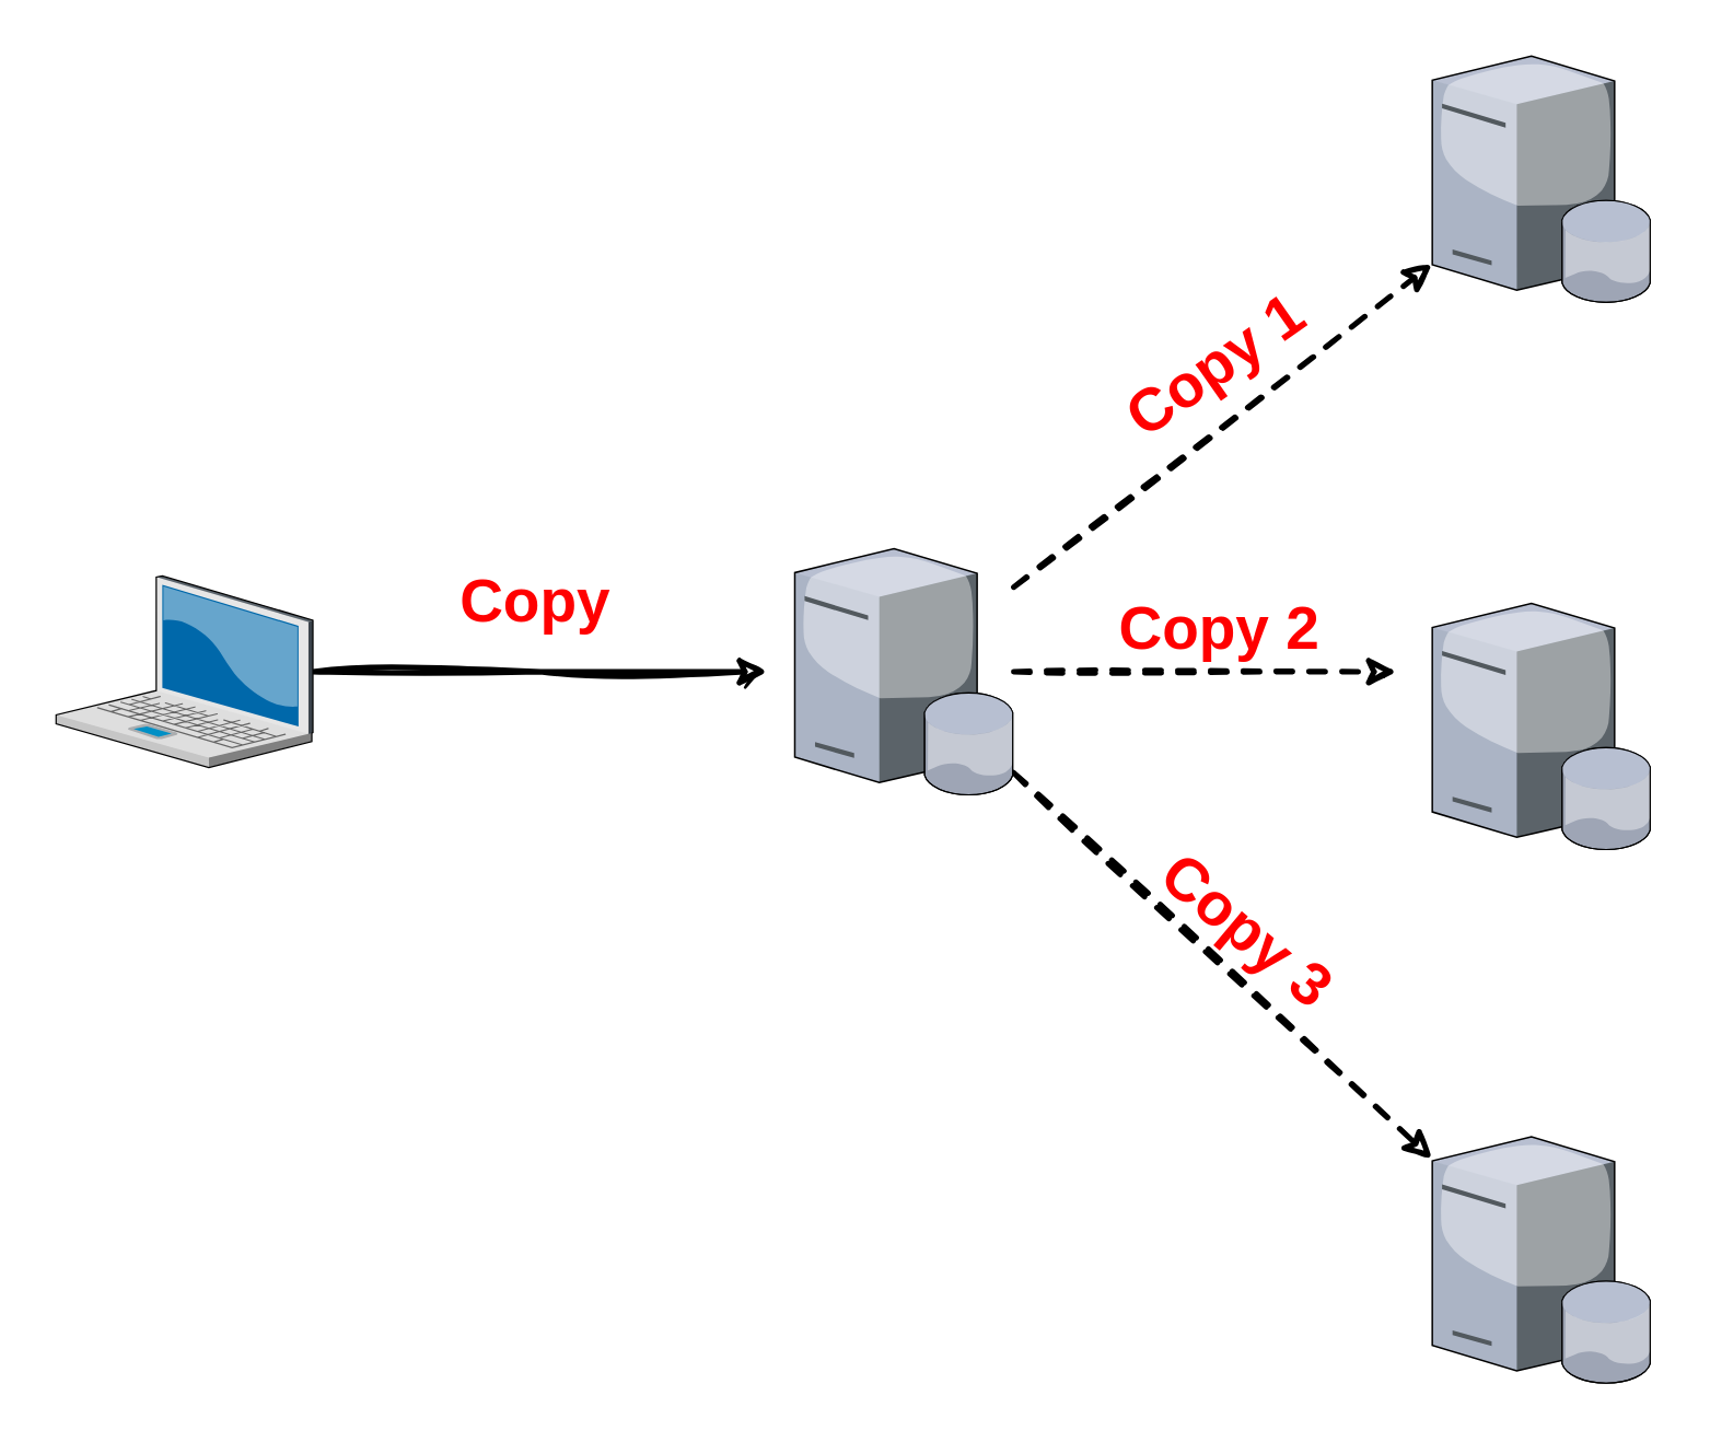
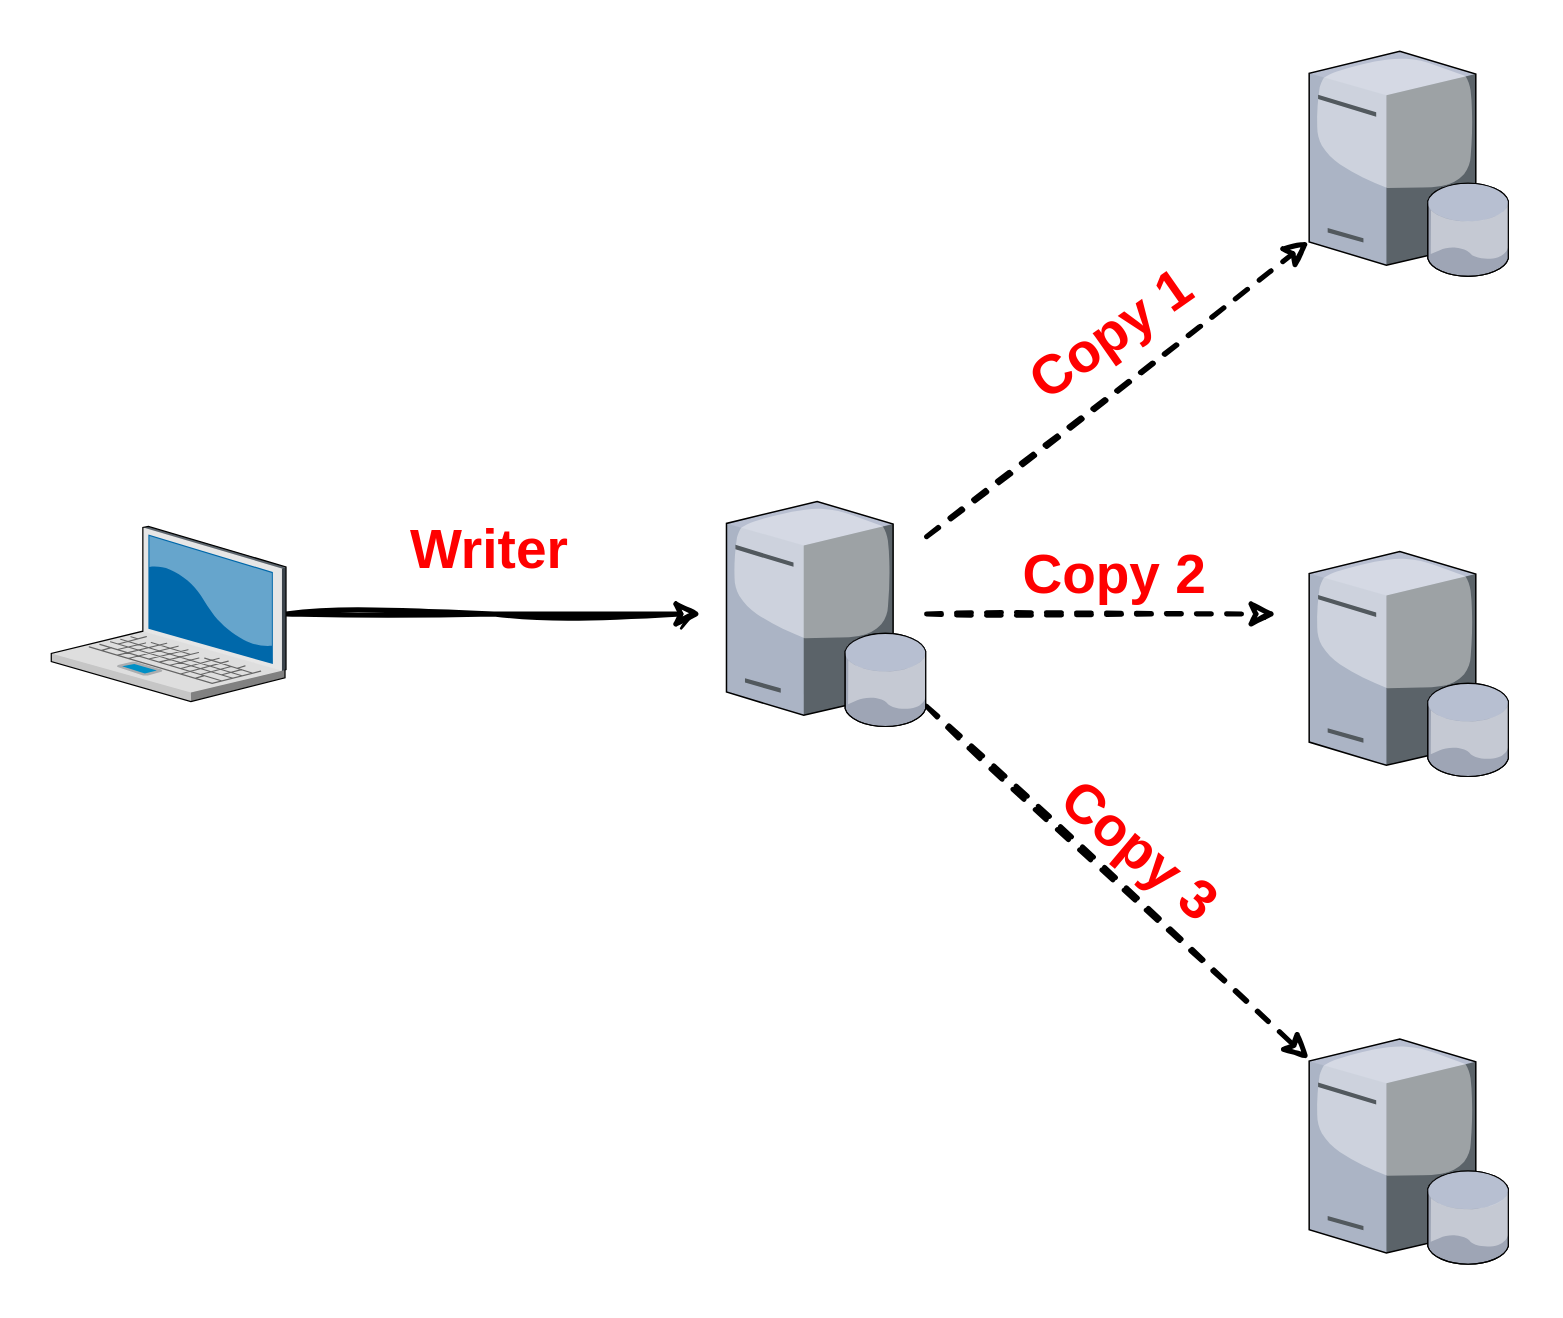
  <mxCell id="0" />
  <mxCell id="1" parent="0" />
  <mxCell id="2" style="edgeStyle=orthogonalEdgeStyle;rounded=0;orthogonalLoop=1;jettySize=auto;html=1;strokeWidth=2;sketch=1;" edge="1" parent="1" source="3"><mxGeometry relative="1" as="geometry"><mxPoint x="280" y="245" as="targetPoint" /></mxGeometry></mxCell>
  <mxCell id="3" value="" style="verticalLabelPosition=bottom;sketch=0;aspect=fixed;html=1;verticalAlign=top;strokeColor=none;align=center;outlineConnect=0;shape=mxgraph.citrix.laptop_2;" vertex="1" parent="1"><mxGeometry x="20" y="210" width="93.87" height="70" as="geometry" /></mxCell>
  <mxCell id="4" style="rounded=0;orthogonalLoop=1;jettySize=auto;html=1;strokeWidth=2;dashed=1;sketch=1;" edge="1" parent="1" source="7" target="8"><mxGeometry relative="1" as="geometry" /></mxCell>
  <mxCell id="5" style="edgeStyle=none;rounded=0;orthogonalLoop=1;jettySize=auto;html=1;strokeWidth=2;dashed=1;sketch=1;" edge="1" parent="1" source="7"><mxGeometry relative="1" as="geometry"><mxPoint x="510" y="245" as="targetPoint" /></mxGeometry></mxCell>
  <mxCell id="6" style="edgeStyle=none;rounded=0;orthogonalLoop=1;jettySize=auto;html=1;strokeWidth=2;dashed=1;sketch=1;" edge="1" parent="1" source="7" target="10"><mxGeometry relative="1" as="geometry" /></mxCell>
  <mxCell id="7" value="" style="verticalLabelPosition=bottom;sketch=0;aspect=fixed;html=1;verticalAlign=top;strokeColor=none;align=center;outlineConnect=0;shape=mxgraph.citrix.database_server;" vertex="1" parent="1"><mxGeometry x="290" y="200" width="80" height="90" as="geometry" /></mxCell>
  <mxCell id="8" value="" style="verticalLabelPosition=bottom;sketch=0;aspect=fixed;html=1;verticalAlign=top;strokeColor=none;align=center;outlineConnect=0;shape=mxgraph.citrix.database_server;" vertex="1" parent="1"><mxGeometry x="523" y="20" width="80" height="90" as="geometry" /></mxCell>
  <mxCell id="9" value="" style="verticalLabelPosition=bottom;sketch=0;aspect=fixed;html=1;verticalAlign=top;strokeColor=none;align=center;outlineConnect=0;shape=mxgraph.citrix.database_server;" vertex="1" parent="1"><mxGeometry x="523" y="220" width="80" height="90" as="geometry" /></mxCell>
  <mxCell id="10" value="" style="verticalLabelPosition=bottom;sketch=0;aspect=fixed;html=1;verticalAlign=top;strokeColor=none;align=center;outlineConnect=0;shape=mxgraph.citrix.database_server;" vertex="1" parent="1"><mxGeometry x="523" y="415" width="80" height="90" as="geometry" /></mxCell>
- <mxCell id="11" value="&lt;b&gt;&lt;font color=&quot;#ff0000&quot; style=&quot;font-size: 22px;&quot;&gt;Copy&lt;/font&gt;&lt;/b&gt;" style="text;html=1;align=center;verticalAlign=middle;resizable=0;points=[];autosize=1;strokeColor=none;fillColor=none;" vertex="1" parent="1"><mxGeometry x="150" y="200" width="90" height="40" as="geometry" /></mxCell>
+ <mxCell id="11" value="&lt;b&gt;&lt;font color=&quot;#ff0000&quot; style=&quot;font-size: 22px;&quot;&gt;Writer&lt;/font&gt;&lt;/b&gt;" style="text;html=1;align=center;verticalAlign=middle;resizable=0;points=[];autosize=1;strokeColor=none;fillColor=none;" vertex="1" parent="1"><mxGeometry x="150" y="200" width="90" height="40" as="geometry" /></mxCell>
  <mxCell id="12" value="&lt;b&gt;&lt;font color=&quot;#ff0000&quot; style=&quot;font-size: 22px;&quot;&gt;Copy 1&lt;/font&gt;&lt;/b&gt;" style="text;html=1;align=center;verticalAlign=middle;resizable=0;points=[];autosize=1;strokeColor=none;fillColor=none;rotation=-35;" vertex="1" parent="1"><mxGeometry x="394" y="114" width="100" height="40" as="geometry" /></mxCell>
  <mxCell id="13" value="&lt;b&gt;&lt;font color=&quot;#ff0000&quot; style=&quot;font-size: 22px;&quot;&gt;Copy 2&lt;/font&gt;&lt;/b&gt;" style="text;html=1;align=center;verticalAlign=middle;resizable=0;points=[];autosize=1;strokeColor=none;fillColor=none;rotation=0;" vertex="1" parent="1"><mxGeometry x="395" y="210" width="100" height="40" as="geometry" /></mxCell>
  <mxCell id="14" value="&lt;b&gt;&lt;font color=&quot;#ff0000&quot; style=&quot;font-size: 22px;&quot;&gt;Copy 3&lt;/font&gt;&lt;/b&gt;" style="text;html=1;align=center;verticalAlign=middle;resizable=0;points=[];autosize=1;strokeColor=none;fillColor=none;rotation=40;" vertex="1" parent="1"><mxGeometry x="405" y="320" width="100" height="40" as="geometry" /></mxCell>
